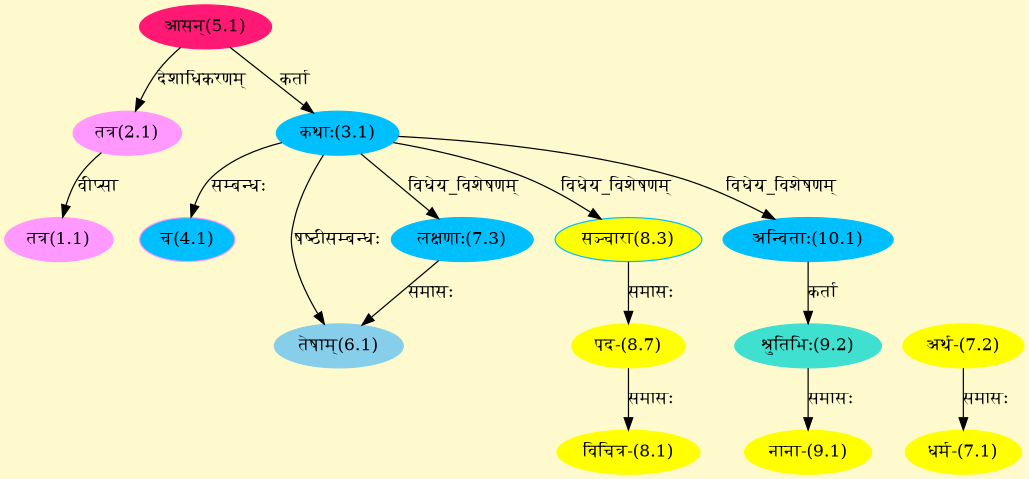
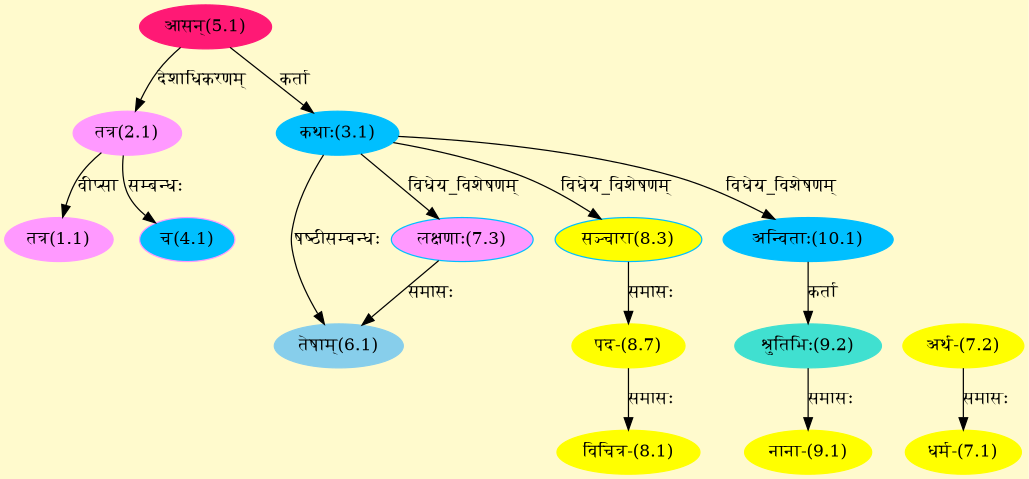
  digraph {
    bgcolor=lemonchiffon1
    compound=true
    rankdir=BT
    node [color="#FFFF00" style=filled]
    edge [dir=back]
    n1 [color="#FF99FF" label="तत्र(1.1)"]
    n2 [color="#FF99FF" label="तत्र(2.1)"]
    n3 [color="#FF1975" label="आसन्(5.1)"]
    n4 [color="#00BFFF" label="कथाः(3.1)"]
    n5 [color="#FF99FF" fillcolor="#00BFFF" label="च(4.1)"]
    n6 [color="#87CEEB" label="तेषाम्(6.1)"]
-   n7 [color="#00BFFF" label="लक्षणाः(7.3)"]
+   n7 [color="#00BFFF" label="लक्षणाः(7.3)" fillcolor="#FF99FF"]
    n8 [label="धर्म-(7.1)"]
    n9 [label="अर्थ-(7.2)"]
    n10 [label="विचित्र-(8.1)"]
    n11 [label="पद-(8.7)"]
    n12 [color="#00BFFF" fillcolor="#FFFF00" label="सञ्चारा(8.3)"]
    n13 [label="नाना-(9.1)"]
    n14 [color="#40E0D0" label="श्रुतिभिः(9.2)"]
    n15 [color="#00BFFF" label="अन्विताः(10.1)"]
    n1 -> n2 [label="वीप्सा"]
    n2 -> n3 [label="देशाधिकरणम्"]
    n4 -> n3 [label="कर्ता"]
-   n5 -> n4 [label="सम्बन्धः"]
+   n5 -> n2 [label="सम्बन्धः"]
    n6 -> n4 [label="षष्ठीसम्बन्धः"]
    n6 -> n7 [label="समासः"]
    n7 -> n4 [label="विधेय_विशेषणम्"]
    n8 -> n9 [label="समासः"]
    n10 -> n11 [label="समासः"]
    n11 -> n12 [label="समासः"]
    n12 -> n4 [label="विधेय_विशेषणम्"]
    n13 -> n14 [label="समासः"]
    n14 -> n15 [label="कर्ता"]
    n15 -> n4 [label="विधेय_विशेषणम्"]
  }
